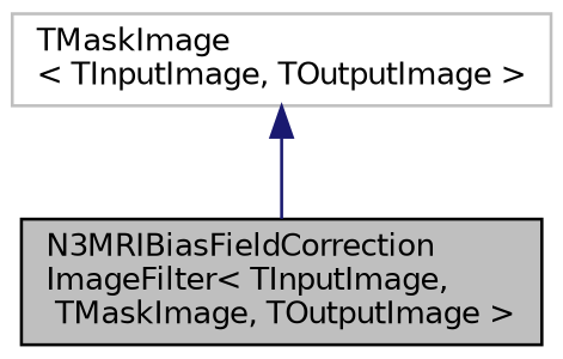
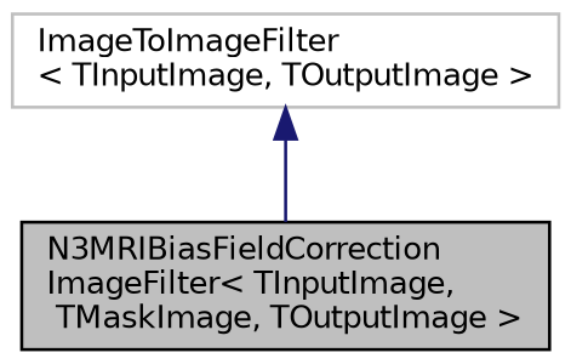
  digraph {
    node [fontname=Helvetica fontsize=10 shape=record style=filled]
    n1 [color=black fillcolor=grey75 fontcolor=black height=0.2 label="N3MRIBiasFieldCorrection\lImageFilter\< TInputImage,\l TMaskImage, TOutputImage \>" width=0.4]
-   n2 [color=grey75 fillcolor=white height=0.2 label="TMaskImage\l\< TInputImage, TOutputImage \>" width=0.4]
+   n2 [color=grey75 fillcolor=white height=0.2 label="ImageToImageFilter\l\< TInputImage, TOutputImage \>" width=0.4]
    n2 -> n1 [color=midnightblue dir=back fontname=Helvetica fontsize=10 labelfontname=Helvetica labelfontsize=10 style=solid]
  }
